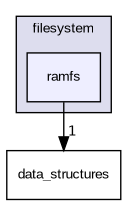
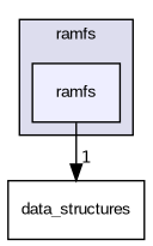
  digraph {
    compound=true
    fontname="Liberation Sans"
    node [fontname="Liberation Sans" fontsize=10 shape=box]
    n1 [fillcolor="#eeeeff" label=ramfs pencolor=black style=filled]
    n2 [label=data_structures]
    subgraph cluster_1 {
      bgcolor="#ddddee"
      fontsize=10
-     label=filesystem
+     label=ramfs
      pencolor=black
      n1
    }
    n1 -> n2 [headlabel=1 labeldistance=1.5 labelfontname=Helvetica labelfontsize=10 fontname="Liberation Sans"]
  }
